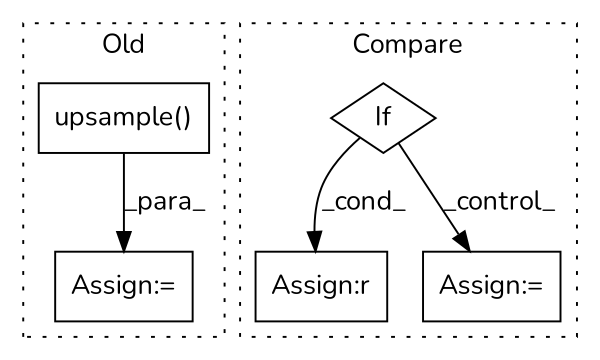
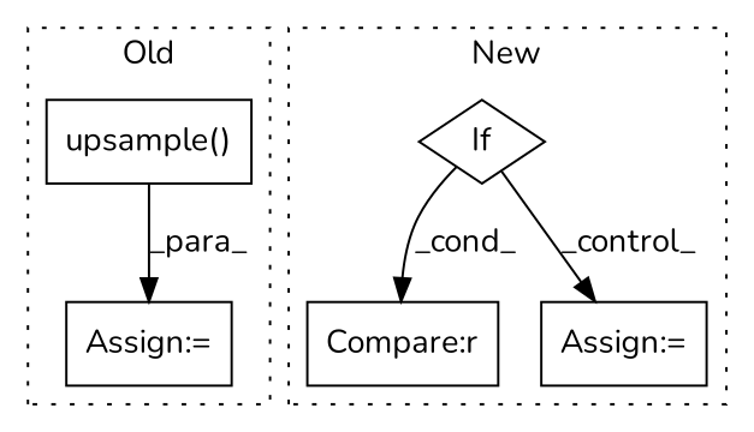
  digraph {
    fontname=Nunito
    node [a=68 fontname=Nunito l=3 shape=box]
    edge [fontname=Nunito]
    n1 [a=75 l="14,19" label="upsample()" s="6334,6350"]
    n2 [label="Assign:=" s=6331]
    n3 [a=96 l="3,18" label=If s="6014,6058" shape=diamond]
-   n4 [a=40 l=19 label="Assign:r" s=6039]
+   n4 [a=40 l=19 label="Compare:r" s=6039]
    n5 [label="Assign:=" s=6157]
    subgraph cluster_1 {
      label=Old
      style=dotted
      n1
      n2
    }
    subgraph cluster_2 {
-     label=Compare
+     label=New
      style=dotted
      n3
      n4
      n5
    }
    n1 -> n2 [label=_para_]
    n3 -> n4 [label=_cond_]
    n3 -> n5 [label=_control_]
  }
